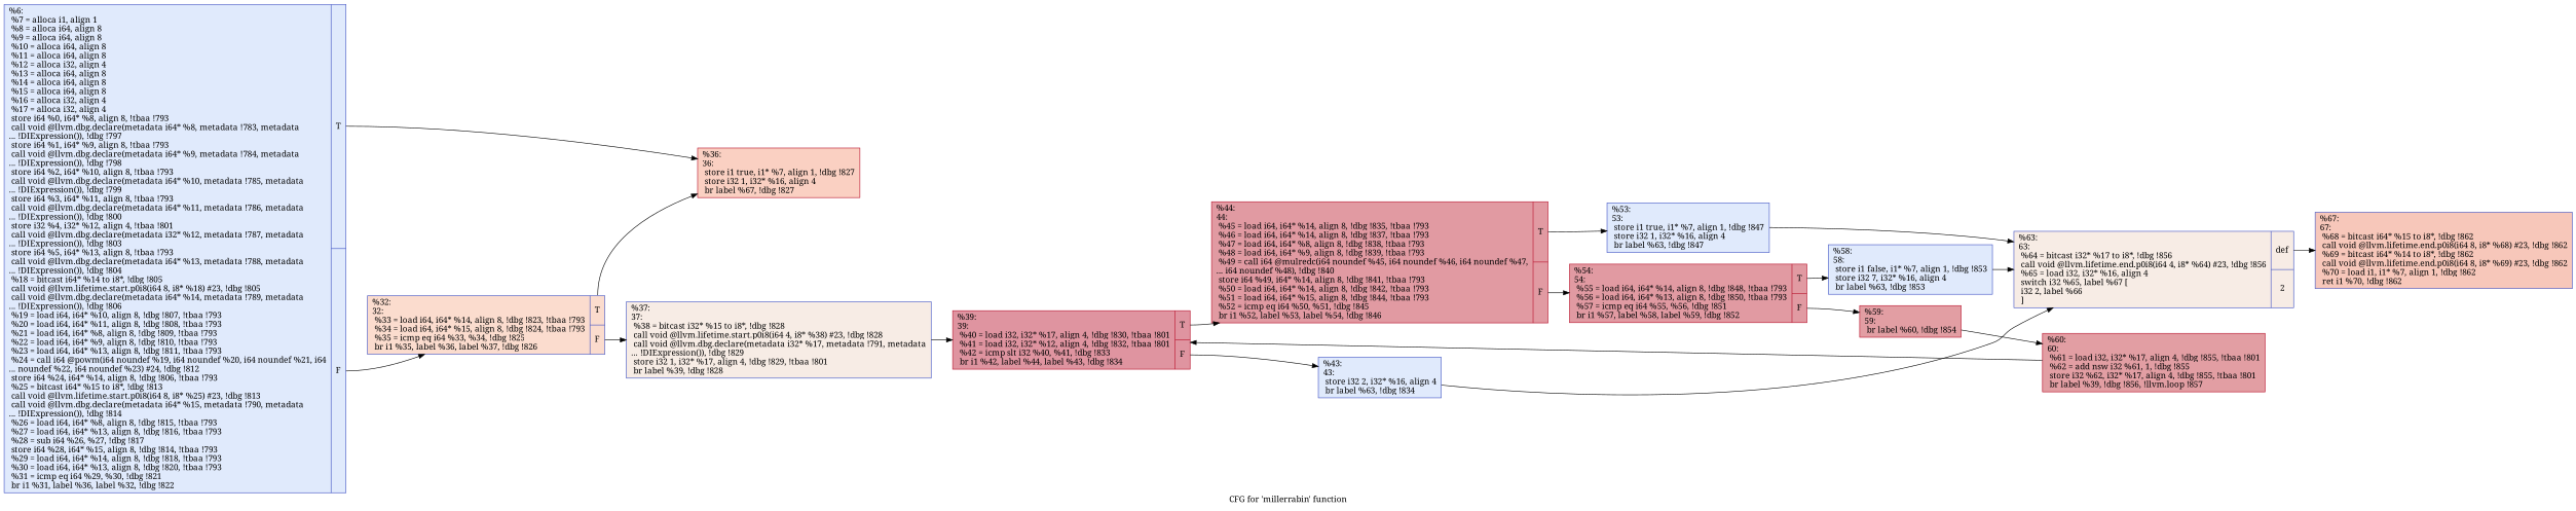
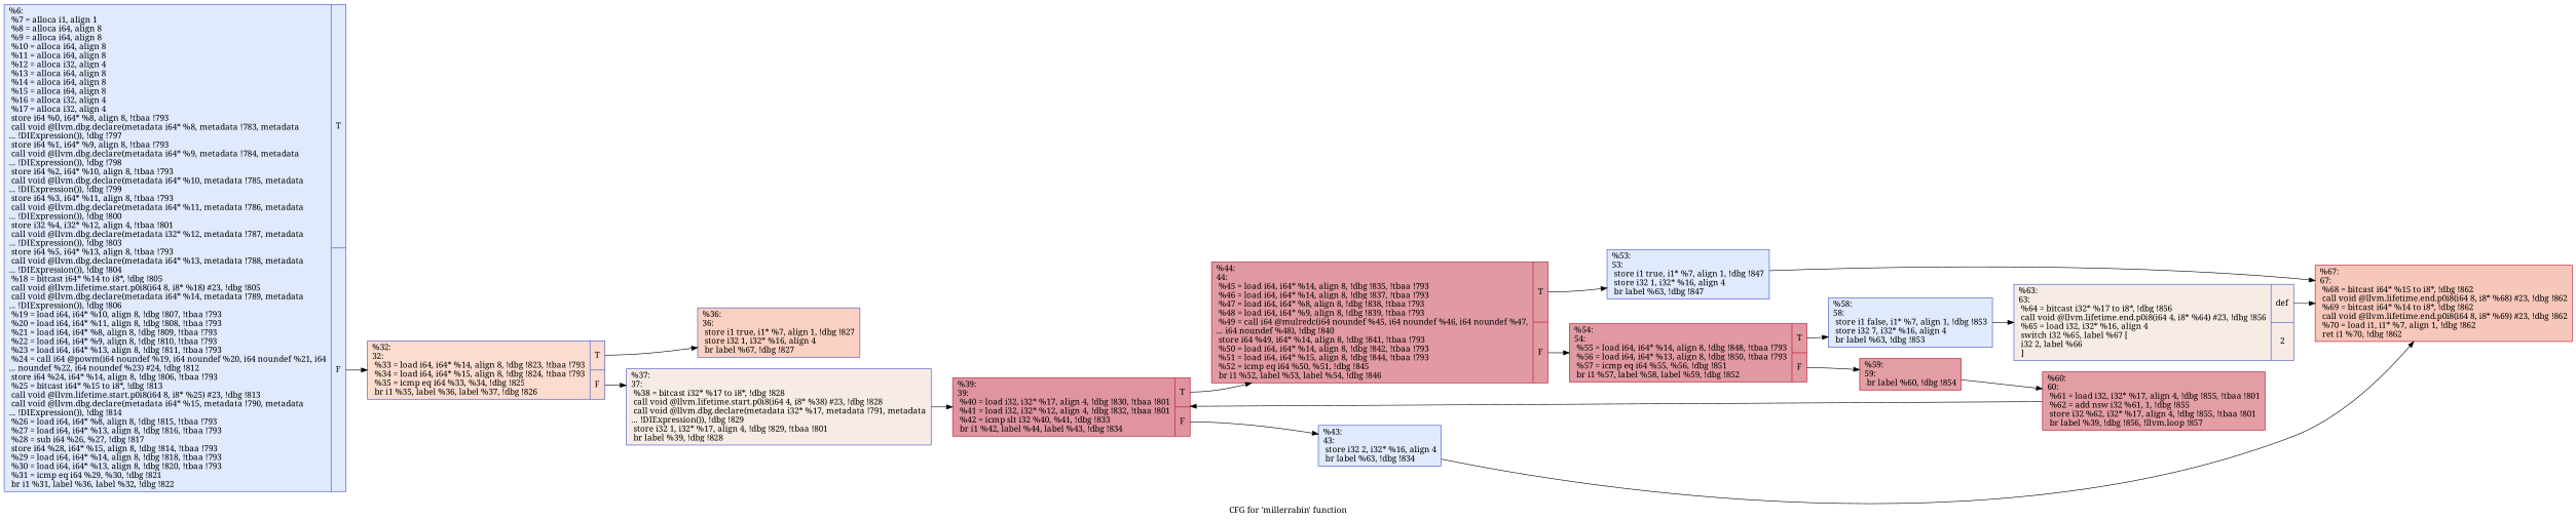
  digraph {
    fontname="Noto Serif"
    label="CFG for 'millerrabin' function"
    rankdir=LR
    node [color="#3d50c3ff" fillcolor="#b9d0f970" fontname="Noto Serif" shape=record style=filled]
    edge [fontname="Noto Serif"]
    n1 [label="{%6:\l  %7 = alloca i1, align 1\l  %8 = alloca i64, align 8\l  %9 = alloca i64, align 8\l  %10 = alloca i64, align 8\l  %11 = alloca i64, align 8\l  %12 = alloca i32, align 4\l  %13 = alloca i64, align 8\l  %14 = alloca i64, align 8\l  %15 = alloca i64, align 8\l  %16 = alloca i32, align 4\l  %17 = alloca i32, align 4\l  store i64 %0, i64* %8, align 8, !tbaa !793\l  call void @llvm.dbg.declare(metadata i64* %8, metadata !783, metadata\l... !DIExpression()), !dbg !797\l  store i64 %1, i64* %9, align 8, !tbaa !793\l  call void @llvm.dbg.declare(metadata i64* %9, metadata !784, metadata\l... !DIExpression()), !dbg !798\l  store i64 %2, i64* %10, align 8, !tbaa !793\l  call void @llvm.dbg.declare(metadata i64* %10, metadata !785, metadata\l... !DIExpression()), !dbg !799\l  store i64 %3, i64* %11, align 8, !tbaa !793\l  call void @llvm.dbg.declare(metadata i64* %11, metadata !786, metadata\l... !DIExpression()), !dbg !800\l  store i32 %4, i32* %12, align 4, !tbaa !801\l  call void @llvm.dbg.declare(metadata i32* %12, metadata !787, metadata\l... !DIExpression()), !dbg !803\l  store i64 %5, i64* %13, align 8, !tbaa !793\l  call void @llvm.dbg.declare(metadata i64* %13, metadata !788, metadata\l... !DIExpression()), !dbg !804\l  %18 = bitcast i64* %14 to i8*, !dbg !805\l  call void @llvm.lifetime.start.p0i8(i64 8, i8* %18) #23, !dbg !805\l  call void @llvm.dbg.declare(metadata i64* %14, metadata !789, metadata\l... !DIExpression()), !dbg !806\l  %19 = load i64, i64* %10, align 8, !dbg !807, !tbaa !793\l  %20 = load i64, i64* %11, align 8, !dbg !808, !tbaa !793\l  %21 = load i64, i64* %8, align 8, !dbg !809, !tbaa !793\l  %22 = load i64, i64* %9, align 8, !dbg !810, !tbaa !793\l  %23 = load i64, i64* %13, align 8, !dbg !811, !tbaa !793\l  %24 = call i64 @powm(i64 noundef %19, i64 noundef %20, i64 noundef %21, i64\l... noundef %22, i64 noundef %23) #24, !dbg !812\l  store i64 %24, i64* %14, align 8, !dbg !806, !tbaa !793\l  %25 = bitcast i64* %15 to i8*, !dbg !813\l  call void @llvm.lifetime.start.p0i8(i64 8, i8* %25) #23, !dbg !813\l  call void @llvm.dbg.declare(metadata i64* %15, metadata !790, metadata\l... !DIExpression()), !dbg !814\l  %26 = load i64, i64* %8, align 8, !dbg !815, !tbaa !793\l  %27 = load i64, i64* %13, align 8, !dbg !816, !tbaa !793\l  %28 = sub i64 %26, %27, !dbg !817\l  store i64 %28, i64* %15, align 8, !dbg !814, !tbaa !793\l  %29 = load i64, i64* %14, align 8, !dbg !818, !tbaa !793\l  %30 = load i64, i64* %13, align 8, !dbg !820, !tbaa !793\l  %31 = icmp eq i64 %29, %30, !dbg !821\l  br i1 %31, label %36, label %32, !dbg !822\l|{<s0>T|<s1>F}}"]
-   n2 [color="#b70d28ff" fillcolor="#f3947570" label="{%36:\l36:                                               \l  store i1 true, i1* %7, align 1, !dbg !827\l  store i32 1, i32* %16, align 4\l  br label %67, !dbg !827\l}"]
+   n2 [fillcolor="#f3947570" label="{%36:\l36:                                               \l  store i1 true, i1* %7, align 1, !dbg !827\l  store i32 1, i32* %16, align 4\l  br label %67, !dbg !827\l}"]
    n3 [fillcolor="#f7af9170" label="{%32:\l32:                                               \l  %33 = load i64, i64* %14, align 8, !dbg !823, !tbaa !793\l  %34 = load i64, i64* %15, align 8, !dbg !824, !tbaa !793\l  %35 = icmp eq i64 %33, %34, !dbg !825\l  br i1 %35, label %36, label %37, !dbg !826\l|{<s0>T|<s1>F}}"]
-   n4 [fillcolor="#ecd3c570" label="{%37:\l37:                                               \l  %38 = bitcast i32* %15 to i8*, !dbg !828\l  call void @llvm.lifetime.start.p0i8(i64 4, i8* %38) #23, !dbg !828\l  call void @llvm.dbg.declare(metadata i32* %17, metadata !791, metadata\l... !DIExpression()), !dbg !829\l  store i32 1, i32* %17, align 4, !dbg !829, !tbaa !801\l  br label %39, !dbg !828\l}"]
-   n5 [fillcolor="#ec7f6370" label="{%67:\l67:                                               \l  %68 = bitcast i64* %15 to i8*, !dbg !862\l  call void @llvm.lifetime.end.p0i8(i64 8, i8* %68) #23, !dbg !862\l  %69 = bitcast i64* %14 to i8*, !dbg !862\l  call void @llvm.lifetime.end.p0i8(i64 8, i8* %69) #23, !dbg !862\l  %70 = load i1, i1* %7, align 1, !dbg !862\l  ret i1 %70, !dbg !862\l}"]
+   n4 [fillcolor="#ecd3c570" label="{%37:\l37:                                               \l  %38 = bitcast i32* %17 to i8*, !dbg !828\l  call void @llvm.lifetime.start.p0i8(i64 4, i8* %38) #23, !dbg !828\l  call void @llvm.dbg.declare(metadata i32* %17, metadata !791, metadata\l... !DIExpression()), !dbg !829\l  store i32 1, i32* %17, align 4, !dbg !829, !tbaa !801\l  br label %39, !dbg !828\l}"]
+   n5 [color="#b70d28ff" fillcolor="#ec7f6370" label="{%67:\l67:                                               \l  %68 = bitcast i64* %15 to i8*, !dbg !862\l  call void @llvm.lifetime.end.p0i8(i64 8, i8* %68) #23, !dbg !862\l  %69 = bitcast i64* %14 to i8*, !dbg !862\l  call void @llvm.lifetime.end.p0i8(i64 8, i8* %69) #23, !dbg !862\l  %70 = load i1, i1* %7, align 1, !dbg !862\l  ret i1 %70, !dbg !862\l}"]
    n6 [color="#b70d28ff" fillcolor="#b70d2870" label="{%39:\l39:                                               \l  %40 = load i32, i32* %17, align 4, !dbg !830, !tbaa !801\l  %41 = load i32, i32* %12, align 4, !dbg !832, !tbaa !801\l  %42 = icmp slt i32 %40, %41, !dbg !833\l  br i1 %42, label %44, label %43, !dbg !834\l|{<s0>T|<s1>F}}"]
    n7 [color="#b70d28ff" fillcolor="#bb1b2c70" label="{%44:\l44:                                               \l  %45 = load i64, i64* %14, align 8, !dbg !835, !tbaa !793\l  %46 = load i64, i64* %14, align 8, !dbg !837, !tbaa !793\l  %47 = load i64, i64* %8, align 8, !dbg !838, !tbaa !793\l  %48 = load i64, i64* %9, align 8, !dbg !839, !tbaa !793\l  %49 = call i64 @mulredc(i64 noundef %45, i64 noundef %46, i64 noundef %47,\l... i64 noundef %48), !dbg !840\l  store i64 %49, i64* %14, align 8, !dbg !841, !tbaa !793\l  %50 = load i64, i64* %14, align 8, !dbg !842, !tbaa !793\l  %51 = load i64, i64* %15, align 8, !dbg !844, !tbaa !793\l  %52 = icmp eq i64 %50, %51, !dbg !845\l  br i1 %52, label %53, label %54, !dbg !846\l|{<s0>T|<s1>F}}"]
    n8 [label="{%43:\l43:                                               \l  store i32 2, i32* %16, align 4\l  br label %63, !dbg !834\l}"]
    n9 [label="{%53:\l53:                                               \l  store i1 true, i1* %7, align 1, !dbg !847\l  store i32 1, i32* %16, align 4\l  br label %63, !dbg !847\l}"]
    n10 [color="#b70d28ff" fillcolor="#bb1b2c70" label="{%54:\l54:                                               \l  %55 = load i64, i64* %14, align 8, !dbg !848, !tbaa !793\l  %56 = load i64, i64* %13, align 8, !dbg !850, !tbaa !793\l  %57 = icmp eq i64 %55, %56, !dbg !851\l  br i1 %57, label %58, label %59, !dbg !852\l|{<s0>T|<s1>F}}"]
    n11 [fillcolor="#ecd3c570" label="{%63:\l63:                                               \l  %64 = bitcast i32* %17 to i8*, !dbg !856\l  call void @llvm.lifetime.end.p0i8(i64 4, i8* %64) #23, !dbg !856\l  %65 = load i32, i32* %16, align 4\l  switch i32 %65, label %67 [\l    i32 2, label %66\l  ]\l|{<s0>def|<s1>2}}"]
    n12 [label="{%58:\l58:                                               \l  store i1 false, i1* %7, align 1, !dbg !853\l  store i32 7, i32* %16, align 4\l  br label %63, !dbg !853\l}"]
    n13 [color="#b70d28ff" fillcolor="#be242e70" label="{%59:\l59:                                               \l  br label %60, !dbg !854\l}"]
    n14 [color="#b70d28ff" fillcolor="#be242e70" label="{%60:\l60:                                               \l  %61 = load i32, i32* %17, align 4, !dbg !855, !tbaa !801\l  %62 = add nsw i32 %61, 1, !dbg !855\l  store i32 %62, i32* %17, align 4, !dbg !855, !tbaa !801\l  br label %39, !dbg !856, !llvm.loop !857\l}"]
-   n1 -> n2 [tailport=s0]
    n1 -> n3 [tailport=s1]
    n3 -> n2 [tailport=s0]
    n3 -> n4 [tailport=s1]
    n4 -> n6
    n6 -> n7 [tailport=s0]
    n6 -> n8 [tailport=s1]
    n7 -> n9 [tailport=s0]
    n7 -> n10 [tailport=s1]
-   n8 -> n11
-   n9 -> n11
+   n8 -> n5
+   n9 -> n5
    n10 -> n12 [tailport=s0]
    n10 -> n13 [tailport=s1]
    n11 -> n5 [tailport=s0]
    n12 -> n11
    n13 -> n14
    n14 -> n6
  }
